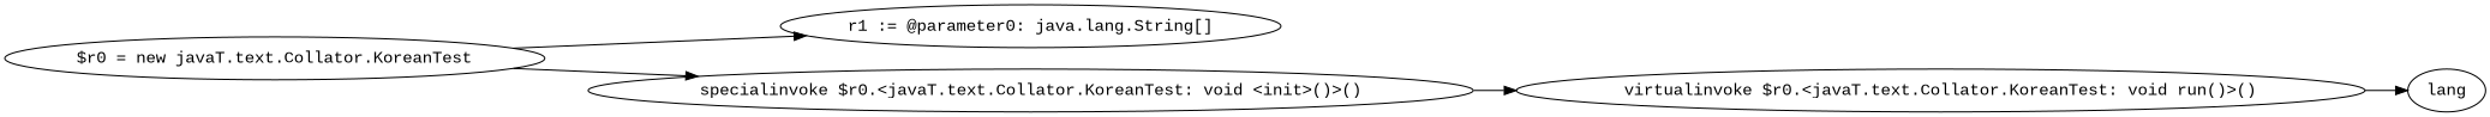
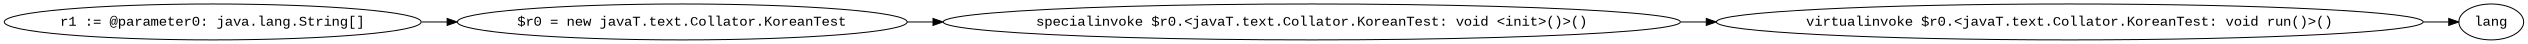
  digraph {
    fontname="Liberation Mono"
    rankdir=LR
    node [fontname="Liberation Mono"]
    edge [fontname="Liberation Mono"]
    "r1 := @parameter0: java.lang.String[]"
    "$r0 = new javaT.text.Collator.KoreanTest"
    "specialinvoke $r0.<javaT.text.Collator.KoreanTest: void <init>()>()"
    "virtualinvoke $r0.<javaT.text.Collator.KoreanTest: void run()>()"
    n5 [label=lang]
-   "$r0 = new javaT.text.Collator.KoreanTest" -> "r1 := @parameter0: java.lang.String[]"
+   "r1 := @parameter0: java.lang.String[]" -> "$r0 = new javaT.text.Collator.KoreanTest"
    "$r0 = new javaT.text.Collator.KoreanTest" -> "specialinvoke $r0.<javaT.text.Collator.KoreanTest: void <init>()>()"
    "specialinvoke $r0.<javaT.text.Collator.KoreanTest: void <init>()>()" -> "virtualinvoke $r0.<javaT.text.Collator.KoreanTest: void run()>()"
    "virtualinvoke $r0.<javaT.text.Collator.KoreanTest: void run()>()" -> n5
  }
